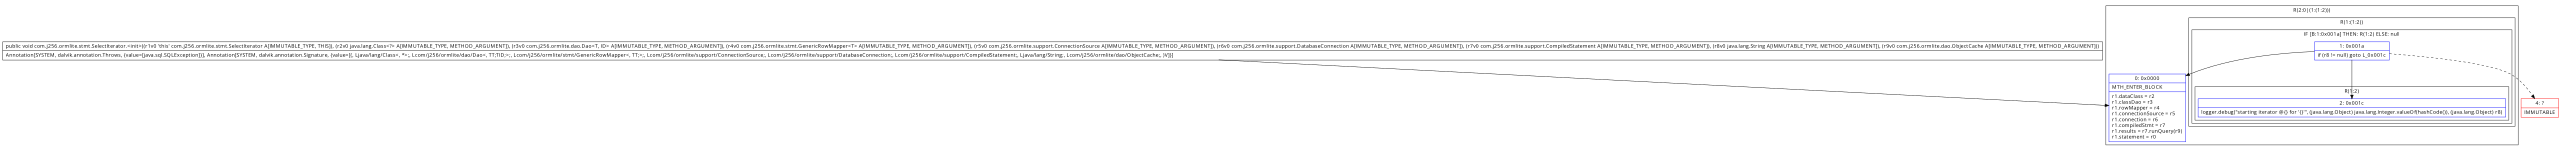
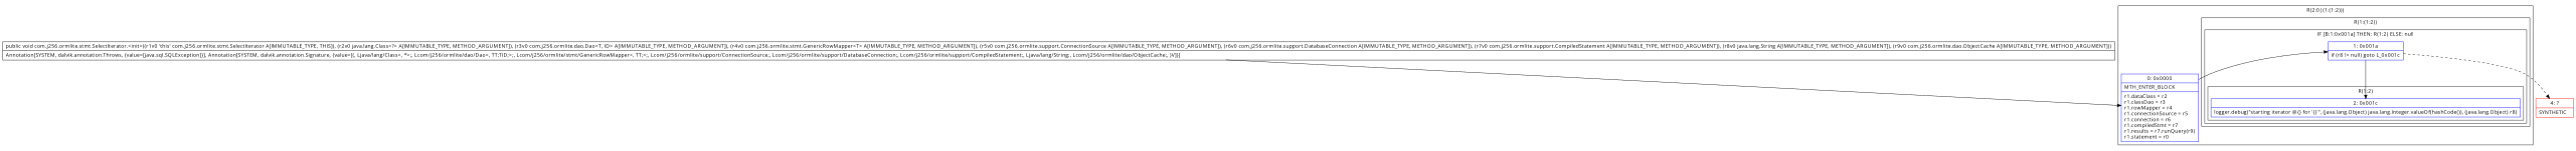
  digraph {
    fontname="Open Sans"
    node [color=blue fontname="Open Sans" shape=record]
    edge [fontname="Open Sans"]
    n1 [label="{2\:\ 0x001c|logger.debug(\"starting iterator @\{\} for '\{\}'\", (java.lang.Object) java.lang.Integer.valueOf(hashCode()), (java.lang.Object) r8)\l}"]
    n2 [label="{1\:\ 0x001a|if (r8 != null) goto L_0x001c\l}"]
    n3 [label="{0\:\ 0x0000|MTH_ENTER_BLOCK\l|r1.dataClass = r2\lr1.classDao = r3\lr1.rowMapper = r4\lr1.connectionSource = r5\lr1.connection = r6\lr1.compiledStmt = r7\lr1.results = r7.runQuery(r9)\lr1.statement = r0\l}"]
-   n4 [color=red label="{4\:\ ?|IMMUTABLE\l}"]
+   n4 [color=red label="{4\:\ ?|SYNTHETIC\l}"]
    n5 [label="{public void com.j256.ormlite.stmt.SelectIterator.\<init\>((r1v0 'this' com.j256.ormlite.stmt.SelectIterator A[IMMUTABLE_TYPE, THIS]), (r2v0 java.lang.Class\<?\> A[IMMUTABLE_TYPE, METHOD_ARGUMENT]), (r3v0 com.j256.ormlite.dao.Dao\<T, ID\> A[IMMUTABLE_TYPE, METHOD_ARGUMENT]), (r4v0 com.j256.ormlite.stmt.GenericRowMapper\<T\> A[IMMUTABLE_TYPE, METHOD_ARGUMENT]), (r5v0 com.j256.ormlite.support.ConnectionSource A[IMMUTABLE_TYPE, METHOD_ARGUMENT]), (r6v0 com.j256.ormlite.support.DatabaseConnection A[IMMUTABLE_TYPE, METHOD_ARGUMENT]), (r7v0 com.j256.ormlite.support.CompiledStatement A[IMMUTABLE_TYPE, METHOD_ARGUMENT]), (r8v0 java.lang.String A[IMMUTABLE_TYPE, METHOD_ARGUMENT]), (r9v0 com.j256.ormlite.dao.ObjectCache A[IMMUTABLE_TYPE, METHOD_ARGUMENT]))  | Annotation[SYSTEM, dalvik.annotation.Throws, \{value=[java.sql.SQLException]\}], Annotation[SYSTEM, dalvik.annotation.Signature, \{value=[(, Ljava\/lang\/Class\<, *\>;, Lcom\/j256\/ormlite\/dao\/Dao\<, TT;TID;\>;, Lcom\/j256\/ormlite\/stmt\/GenericRowMapper\<, TT;\>;, Lcom\/j256\/ormlite\/support\/ConnectionSource;, Lcom\/j256\/ormlite\/support\/DatabaseConnection;, Lcom\/j256\/ormlite\/support\/CompiledStatement;, Ljava\/lang\/String;, Lcom\/j256\/ormlite\/dao\/ObjectCache;, )V]\}]\l}" color=""]
    subgraph cluster_1 {
      label="R(2:0|(1:(1:2)))"
      n3
      subgraph cluster_2 {
        label="R(1:(1:2))"
        subgraph cluster_3 {
          label="IF [B:1:0x001a] THEN: R(1:2) ELSE: null"
          n2
          subgraph cluster_4 {
            label="R(1:2)"
            n1
          }
        }
      }
    }
    n2 -> n1
    n2 -> n4 [style=dashed]
-   n2 -> n3
+   n3 -> n2
    n5 -> n3
  }
